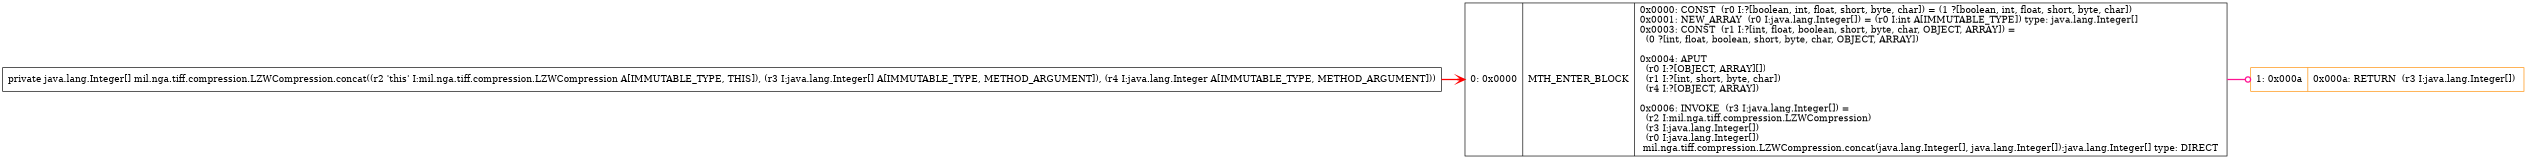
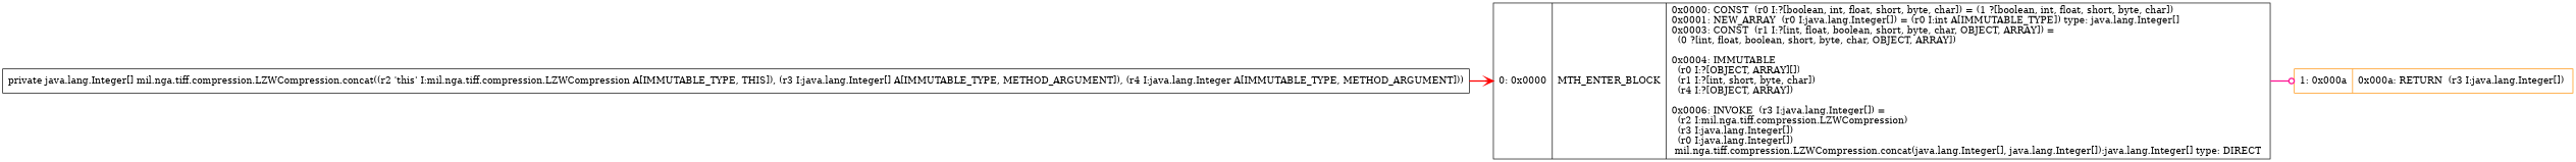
  digraph {
    rankdir=LR
    node [shape=record color=black]
    edge [style=bold]
-   n1 [label="{0\:\ 0x0000|MTH_ENTER_BLOCK\l|0x0000: CONST  (r0 I:?[boolean, int, float, short, byte, char]) = (1 ?[boolean, int, float, short, byte, char]) \l0x0001: NEW_ARRAY  (r0 I:java.lang.Integer[]) = (r0 I:int A[IMMUTABLE_TYPE]) type: java.lang.Integer[] \l0x0003: CONST  (r1 I:?[int, float, boolean, short, byte, char, OBJECT, ARRAY]) = \l  (0 ?[int, float, boolean, short, byte, char, OBJECT, ARRAY])\l \l0x0004: APUT  \l  (r0 I:?[OBJECT, ARRAY][])\l  (r1 I:?[int, short, byte, char])\l  (r4 I:?[OBJECT, ARRAY])\l \l0x0006: INVOKE  (r3 I:java.lang.Integer[]) = \l  (r2 I:mil.nga.tiff.compression.LZWCompression)\l  (r3 I:java.lang.Integer[])\l  (r0 I:java.lang.Integer[])\l mil.nga.tiff.compression.LZWCompression.concat(java.lang.Integer[], java.lang.Integer[]):java.lang.Integer[] type: DIRECT \l}"]
+   n1 [label="{0\:\ 0x0000|MTH_ENTER_BLOCK\l|0x0000: CONST  (r0 I:?[boolean, int, float, short, byte, char]) = (1 ?[boolean, int, float, short, byte, char]) \l0x0001: NEW_ARRAY  (r0 I:java.lang.Integer[]) = (r0 I:int A[IMMUTABLE_TYPE]) type: java.lang.Integer[] \l0x0003: CONST  (r1 I:?[int, float, boolean, short, byte, char, OBJECT, ARRAY]) = \l  (0 ?[int, float, boolean, short, byte, char, OBJECT, ARRAY])\l \l0x0004: IMMUTABLE  \l  (r0 I:?[OBJECT, ARRAY][])\l  (r1 I:?[int, short, byte, char])\l  (r4 I:?[OBJECT, ARRAY])\l \l0x0006: INVOKE  (r3 I:java.lang.Integer[]) = \l  (r2 I:mil.nga.tiff.compression.LZWCompression)\l  (r3 I:java.lang.Integer[])\l  (r0 I:java.lang.Integer[])\l mil.nga.tiff.compression.LZWCompression.concat(java.lang.Integer[], java.lang.Integer[]):java.lang.Integer[] type: DIRECT \l}"]
    n2 [label="{1\:\ 0x000a|0x000a: RETURN  (r3 I:java.lang.Integer[]) \l}" color=darkorange]
    n3 [label="{private java.lang.Integer[] mil.nga.tiff.compression.LZWCompression.concat((r2 'this' I:mil.nga.tiff.compression.LZWCompression A[IMMUTABLE_TYPE, THIS]), (r3 I:java.lang.Integer[] A[IMMUTABLE_TYPE, METHOD_ARGUMENT]), (r4 I:java.lang.Integer A[IMMUTABLE_TYPE, METHOD_ARGUMENT])) }"]
    n1 -> n2 [color=deeppink arrowhead=odot]
    n3 -> n1 [color=red arrowhead=vee]
  }
